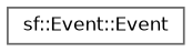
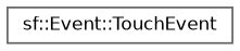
  digraph {
    rankdir=LR
-   n1 [color=grey40 fillcolor=white fontname=Helvetica fontsize=10 height=0.2 label="sf::Event::Event" shape=box style=filled width=0.4]
+   n1 [color=grey40 fillcolor=white fontname=Helvetica fontsize=10 height=0.2 label="sf::Event::TouchEvent" shape=box style=filled width=0.4]
  }
